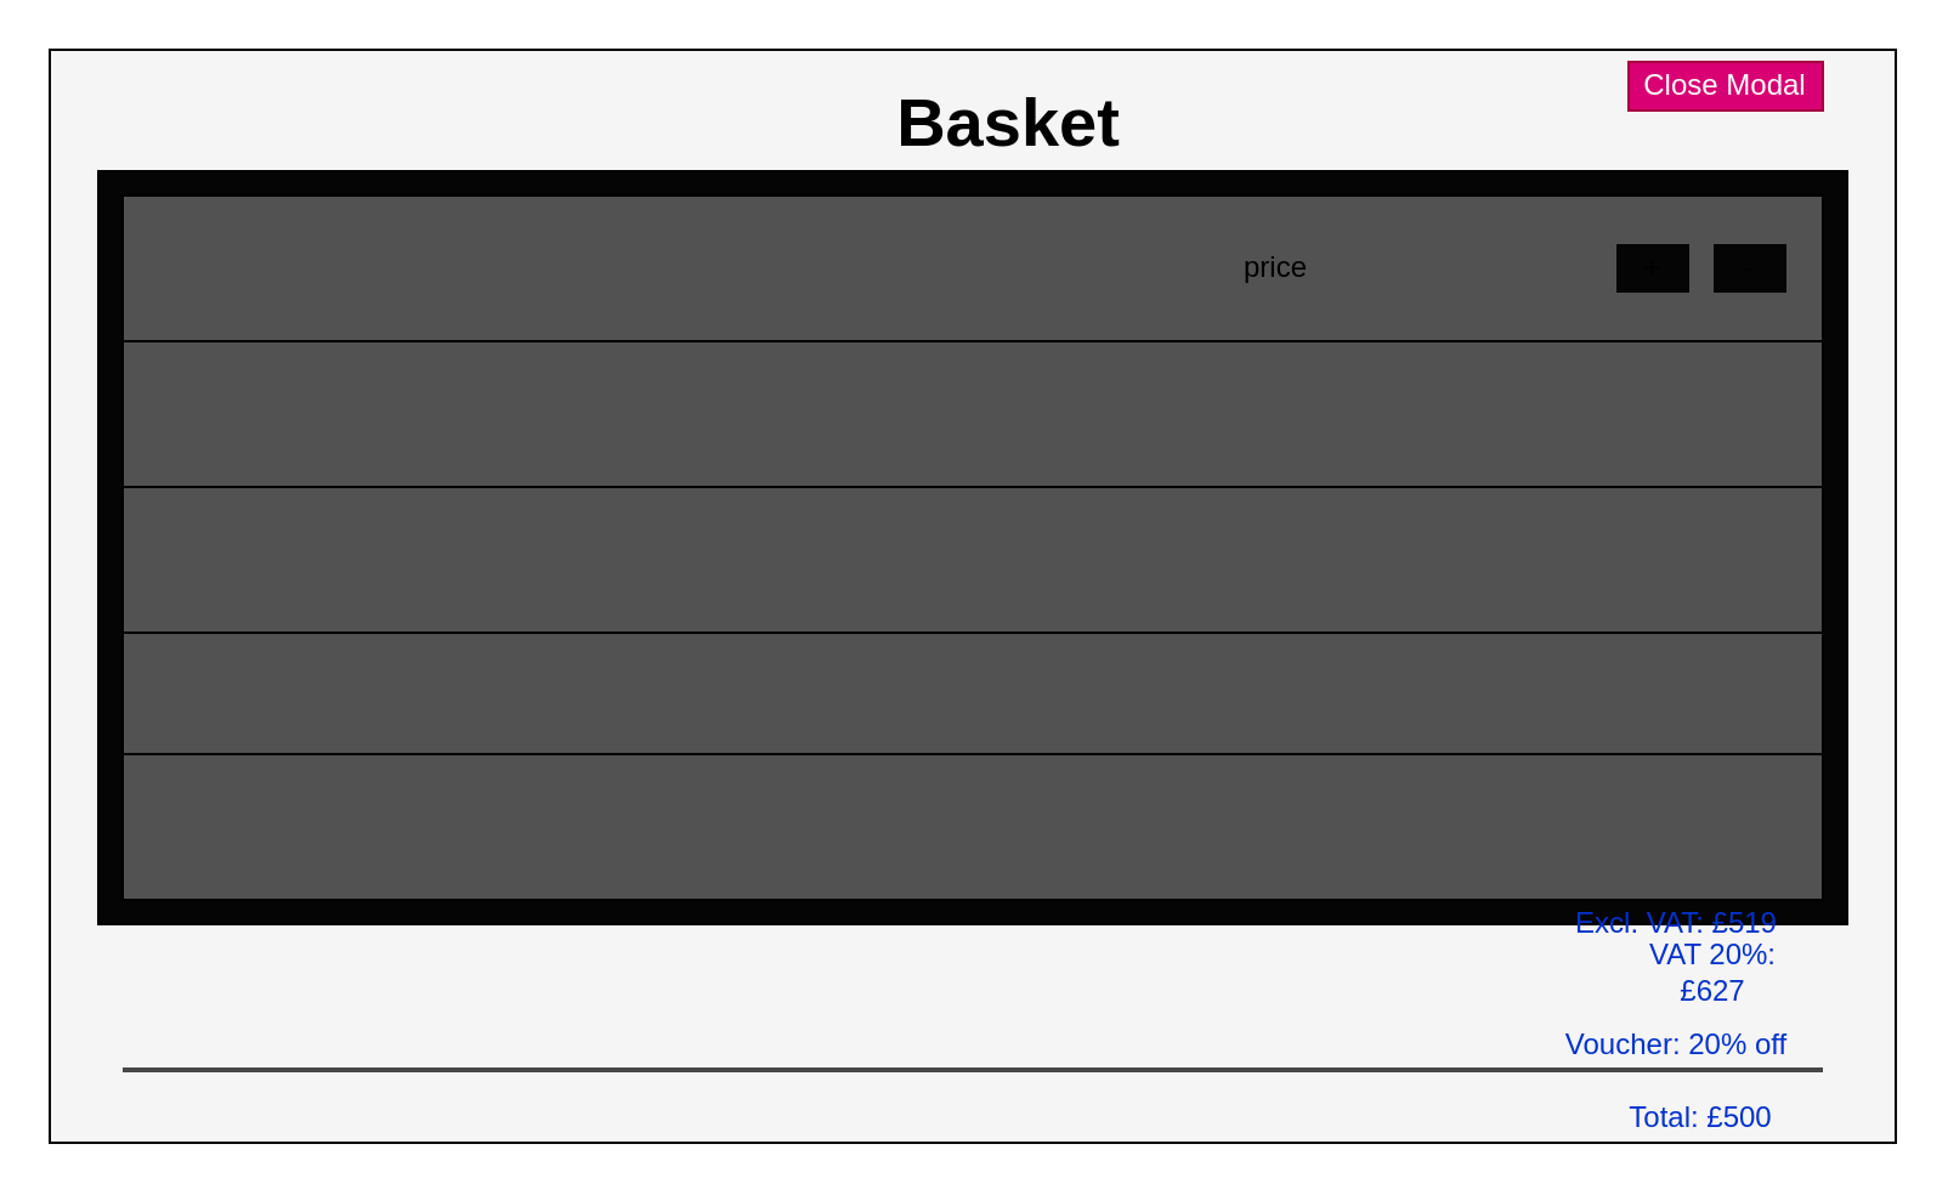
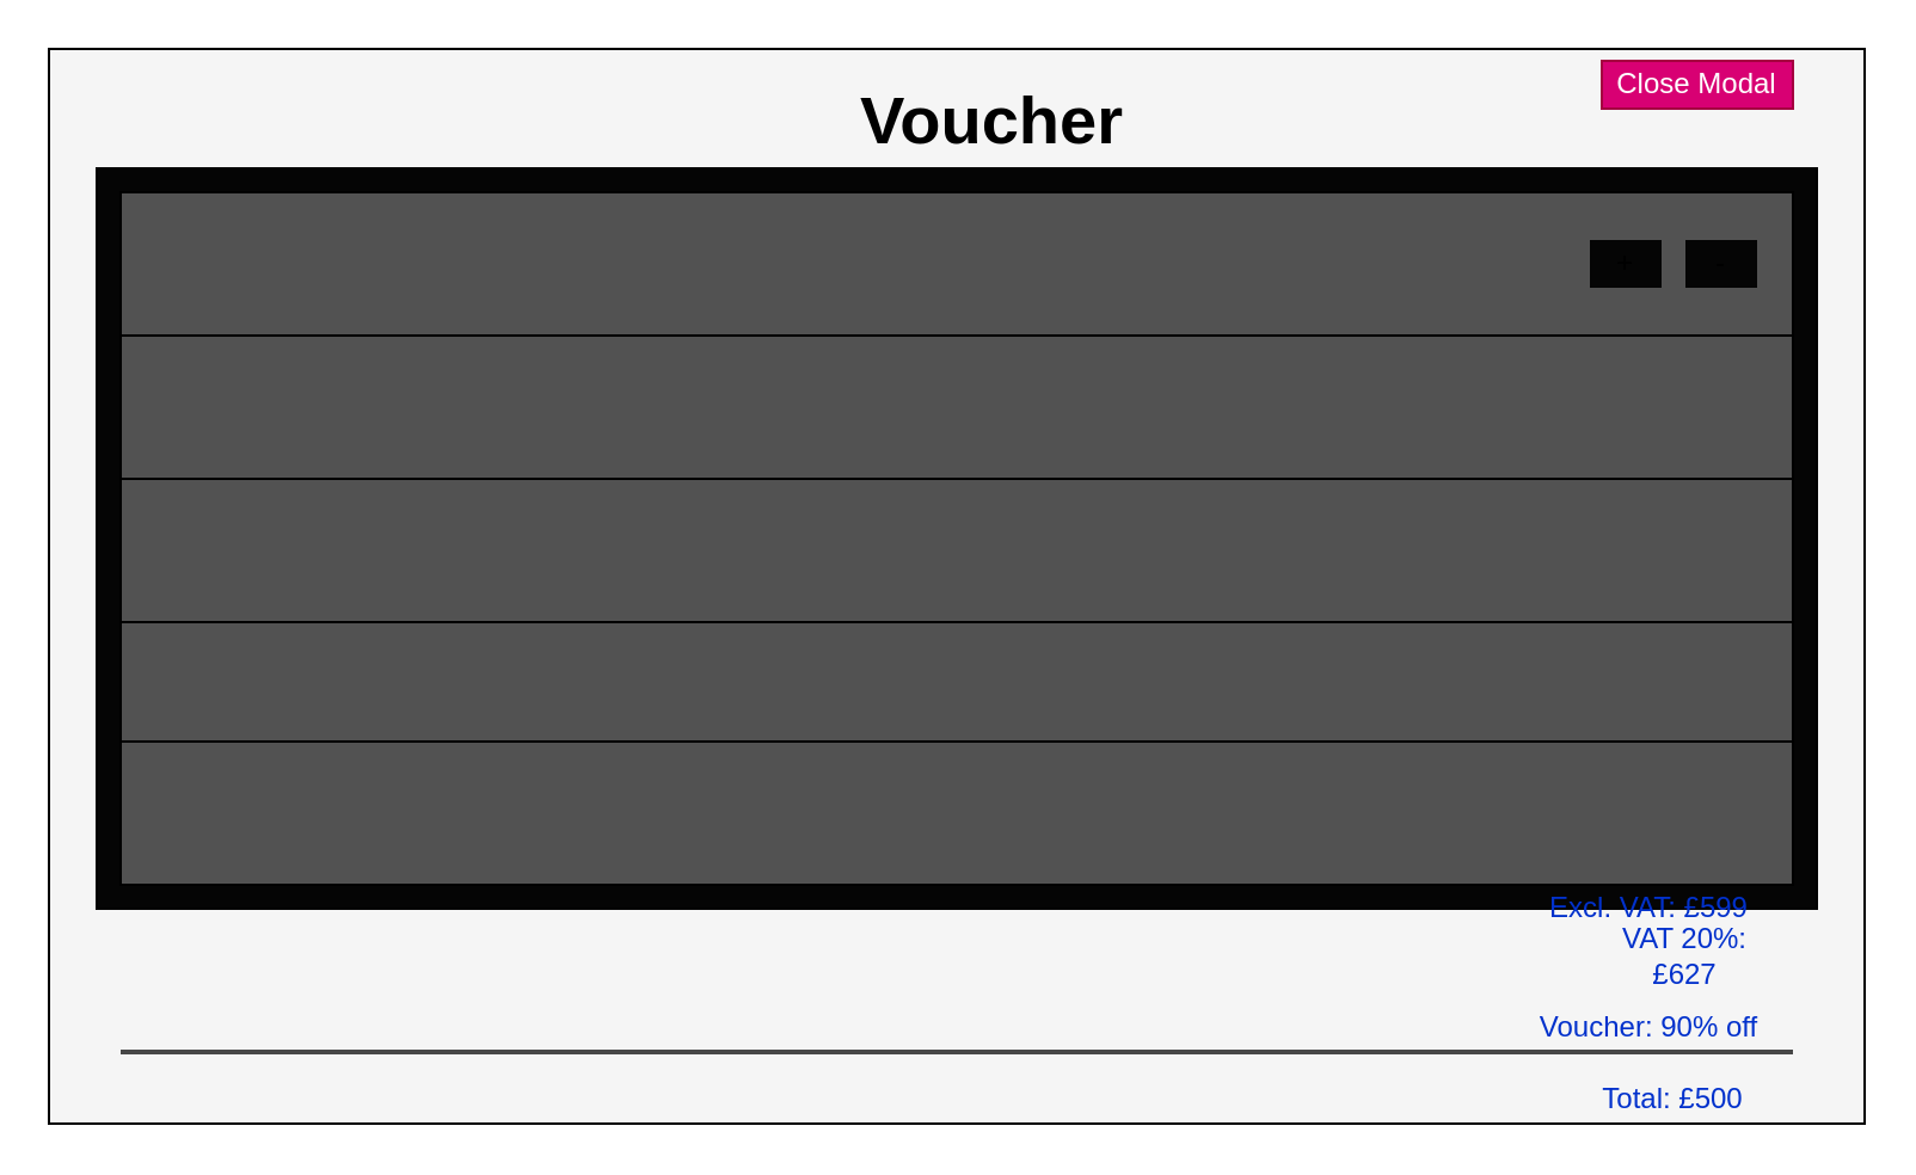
  <mxCell id="0" />
  <mxCell id="1" parent="0" />
  <mxCell id="2" value="" style="rounded=0;whiteSpace=wrap;html=1;fillColor=#F5F5F5;" parent="1" vertex="1"><mxGeometry x="20" y="20" width="760" height="450" as="geometry" /></mxCell>
  <mxCell id="3" value="" style="rounded=0;whiteSpace=wrap;html=1;fontColor=#0231CC;fillColor=#050505;" vertex="1" parent="1"><mxGeometry x="40" y="70" width="720" height="310" as="geometry" /></mxCell>
  <mxCell id="4" value="Close Modal" style="text;html=1;strokeColor=#A50040;fillColor=#d80073;align=center;verticalAlign=middle;whiteSpace=wrap;rounded=0;fontColor=#ffffff;" vertex="1" parent="1"><mxGeometry x="670" y="25" width="80" height="20" as="geometry" /></mxCell>
  <mxCell id="5" value="" style="rounded=0;whiteSpace=wrap;html=1;fontColor=#0231CC;fillColor=#525252;" vertex="1" parent="1"><mxGeometry x="50" y="80" width="700" height="60" as="geometry" /></mxCell>
  <mxCell id="6" value="" style="rounded=0;whiteSpace=wrap;html=1;fontColor=#0231CC;fillColor=#525252;" vertex="1" parent="1"><mxGeometry x="50" y="140" width="700" height="60" as="geometry" /></mxCell>
  <mxCell id="7" value="" style="rounded=0;whiteSpace=wrap;html=1;fontColor=#0231CC;fillColor=#525252;" vertex="1" parent="1"><mxGeometry x="50" y="200" width="700" height="60" as="geometry" /></mxCell>
  <mxCell id="8" value="" style="rounded=0;whiteSpace=wrap;html=1;fontColor=#0231CC;fillColor=#525252;" vertex="1" parent="1"><mxGeometry x="50" y="260" width="700" height="60" as="geometry" /></mxCell>
  <mxCell id="9" value="" style="rounded=0;whiteSpace=wrap;html=1;fontColor=#0231CC;fillColor=#525252;" vertex="1" parent="1"><mxGeometry x="50" y="310" width="700" height="60" as="geometry" /></mxCell>
  <mxCell id="10" value="" style="endArrow=none;html=1;fontColor=#0231CC;strokeWidth=2;strokeColor=#474747;" edge="1" parent="1"><mxGeometry width="50" height="50" relative="1" as="geometry"><mxPoint x="50" y="440" as="sourcePoint" /><mxPoint x="750" y="440" as="targetPoint" /></mxGeometry></mxCell>
- <mxCell id="11" value="price" style="text;html=1;strokeColor=none;fillColor=none;align=center;verticalAlign=middle;whiteSpace=wrap;rounded=0;" vertex="1" parent="1"><mxGeometry x="480" y="90" width="90" height="40" as="geometry" /></mxCell>
  <mxCell id="12" value="+" style="text;html=1;strokeColor=none;align=center;verticalAlign=middle;whiteSpace=wrap;rounded=0;fillColor=#050505;" vertex="1" parent="1"><mxGeometry x="665" y="100" width="30" height="20" as="geometry" /></mxCell>
  <mxCell id="13" value="-" style="text;html=1;strokeColor=none;align=center;verticalAlign=middle;whiteSpace=wrap;rounded=0;fillColor=#050505;" vertex="1" parent="1"><mxGeometry x="705" y="100" width="30" height="20" as="geometry" /></mxCell>
- <mxCell id="14" value="Excl. VAT: £519" style="text;html=1;strokeColor=none;fillColor=none;align=center;verticalAlign=middle;whiteSpace=wrap;rounded=0;fontColor=#0231CC;" vertex="1" parent="1"><mxGeometry x="630" y="370" width="120" height="20" as="geometry" /></mxCell>
+ <mxCell id="14" value="Excl. VAT: £599" style="text;html=1;strokeColor=none;fillColor=none;align=center;verticalAlign=middle;whiteSpace=wrap;rounded=0;fontColor=#0231CC;" vertex="1" parent="1"><mxGeometry x="630" y="370" width="120" height="20" as="geometry" /></mxCell>
  <mxCell id="15" value="VAT 20%: £627" style="text;html=1;strokeColor=none;fillColor=none;align=center;verticalAlign=middle;whiteSpace=wrap;rounded=0;fontColor=#0231CC;" vertex="1" parent="1"><mxGeometry x="670" y="390" width="70" height="20" as="geometry" /></mxCell>
- <mxCell id="16" value="Voucher: 20% off" style="text;html=1;strokeColor=none;fillColor=none;align=center;verticalAlign=middle;whiteSpace=wrap;rounded=0;fontColor=#0231CC;" vertex="1" parent="1"><mxGeometry x="630" y="420" width="120" height="20" as="geometry" /></mxCell>
+ <mxCell id="16" value="Voucher: 90% off" style="text;html=1;strokeColor=none;fillColor=none;align=center;verticalAlign=middle;whiteSpace=wrap;rounded=0;fontColor=#0231CC;" vertex="1" parent="1"><mxGeometry x="630" y="420" width="120" height="20" as="geometry" /></mxCell>
  <mxCell id="17" value="Total: £500" style="text;html=1;strokeColor=none;fillColor=none;align=center;verticalAlign=middle;whiteSpace=wrap;rounded=0;fontColor=#0231CC;" vertex="1" parent="1"><mxGeometry x="640" y="450" width="120" height="20" as="geometry" /></mxCell>
- <mxCell id="18" value="&lt;font style=&quot;font-size: 28px&quot; color=&quot;#000000&quot;&gt;&lt;b&gt;Basket&lt;/b&gt;&lt;/font&gt;" style="text;html=1;strokeColor=none;fillColor=none;align=center;verticalAlign=middle;whiteSpace=wrap;rounded=0;fontColor=#0231CC;" vertex="1" parent="1"><mxGeometry x="230" y="30" width="370" height="40" as="geometry" /></mxCell>
+ <mxCell id="18" value="&lt;font style=&quot;font-size: 28px&quot; color=&quot;#000000&quot;&gt;&lt;b&gt;Voucher&lt;/b&gt;&lt;/font&gt;" style="text;html=1;strokeColor=none;fillColor=none;align=center;verticalAlign=middle;whiteSpace=wrap;rounded=0;fontColor=#0231CC;" vertex="1" parent="1"><mxGeometry x="230" y="30" width="370" height="40" as="geometry" /></mxCell>
